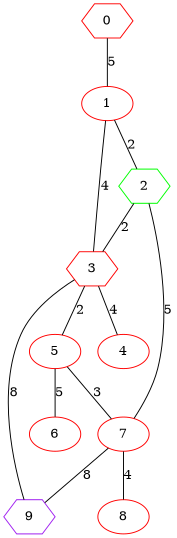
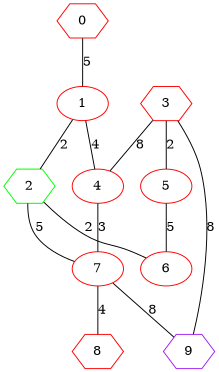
  graph {
    fontname="DejaVu Serif"
    node [color=red fontname="DejaVu Serif" shape=ellipse weight=1]
    edge [fontname="DejaVu Serif"]
    0 [shape=hexagon]
    1
    2 [color=green shape=hexagon weight=2]
    3 [shape=hexagon]
    7
    5
    4
    9 [color=purple shape=hexagon weight=4]
    6
-   8
+   8 [shape=hexagon]
    0 -- 1 [label=5]
    1 -- 2 [label=2]
-   1 -- 3 [label=4]
-   2 -- 3 [label=2]
+   1 -- 4 [label=4]
+   2 -- 6 [label=2]
    2 -- 7 [label=5]
    3 -- 5 [label=2]
-   3 -- 4 [label=4]
+   3 -- 4 [label=8]
    3 -- 9 [label=8]
    7 -- 9 [label=8]
    7 -- 8 [label=4]
-   5 -- 7 [label=3]
+   4 -- 7 [label=3]
    5 -- 6 [label=5]
  }
